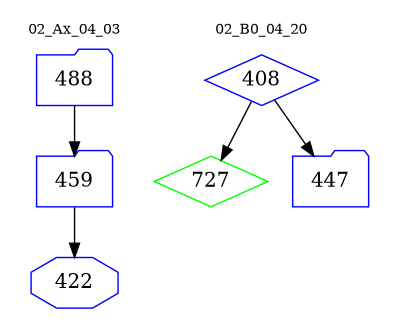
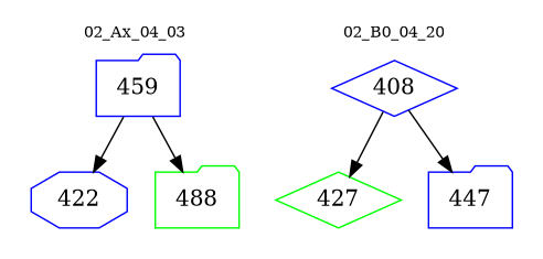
  digraph {
    node [color=blue shape=folder]
    edge [color=black]
    n1 [label=459]
    n2 [label=422 shape=octagon]
-   n3 [label=488]
+   n3 [color=green label=488]
    n4 [label=408 shape=diamond]
-   n5 [color=green label=727 shape=diamond]
+   n5 [color=green label=427 shape=diamond]
    n6 [label=447]
    subgraph cluster_1 {
      color=white
      fontsize=10
      label="02_Ax_04_03"
      n1
      n2
      n3
    }
    subgraph cluster_2 {
      color=white
      fontsize=10
      label="02_B0_04_20"
      n4
      n5
      n6
    }
    n1 -> n2
-   n3 -> n1
+   n1 -> n3
    n4 -> n5
    n4 -> n6
  }
